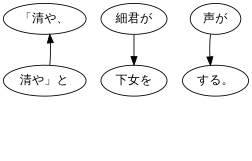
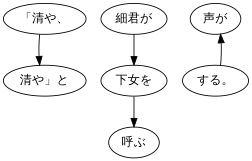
  digraph {
    fontname="DejaVu Sans"
    node [fontname="DejaVu Sans"]
    edge [fontname="DejaVu Sans"]
    n1 [label="「清や、"]
    n2 [label="清や」と"]
+   n3 [label="呼ぶ"]
    n4 [label="細君が"]
    n5 [label="下女を"]
    n6 [label="声が"]
    n7 [label="する。"]
-   n2 -> n1
+   n1 -> n2
    n4 -> n5
-   n6 -> n7
+   n5 -> n3
+   n7 -> n6
  }
